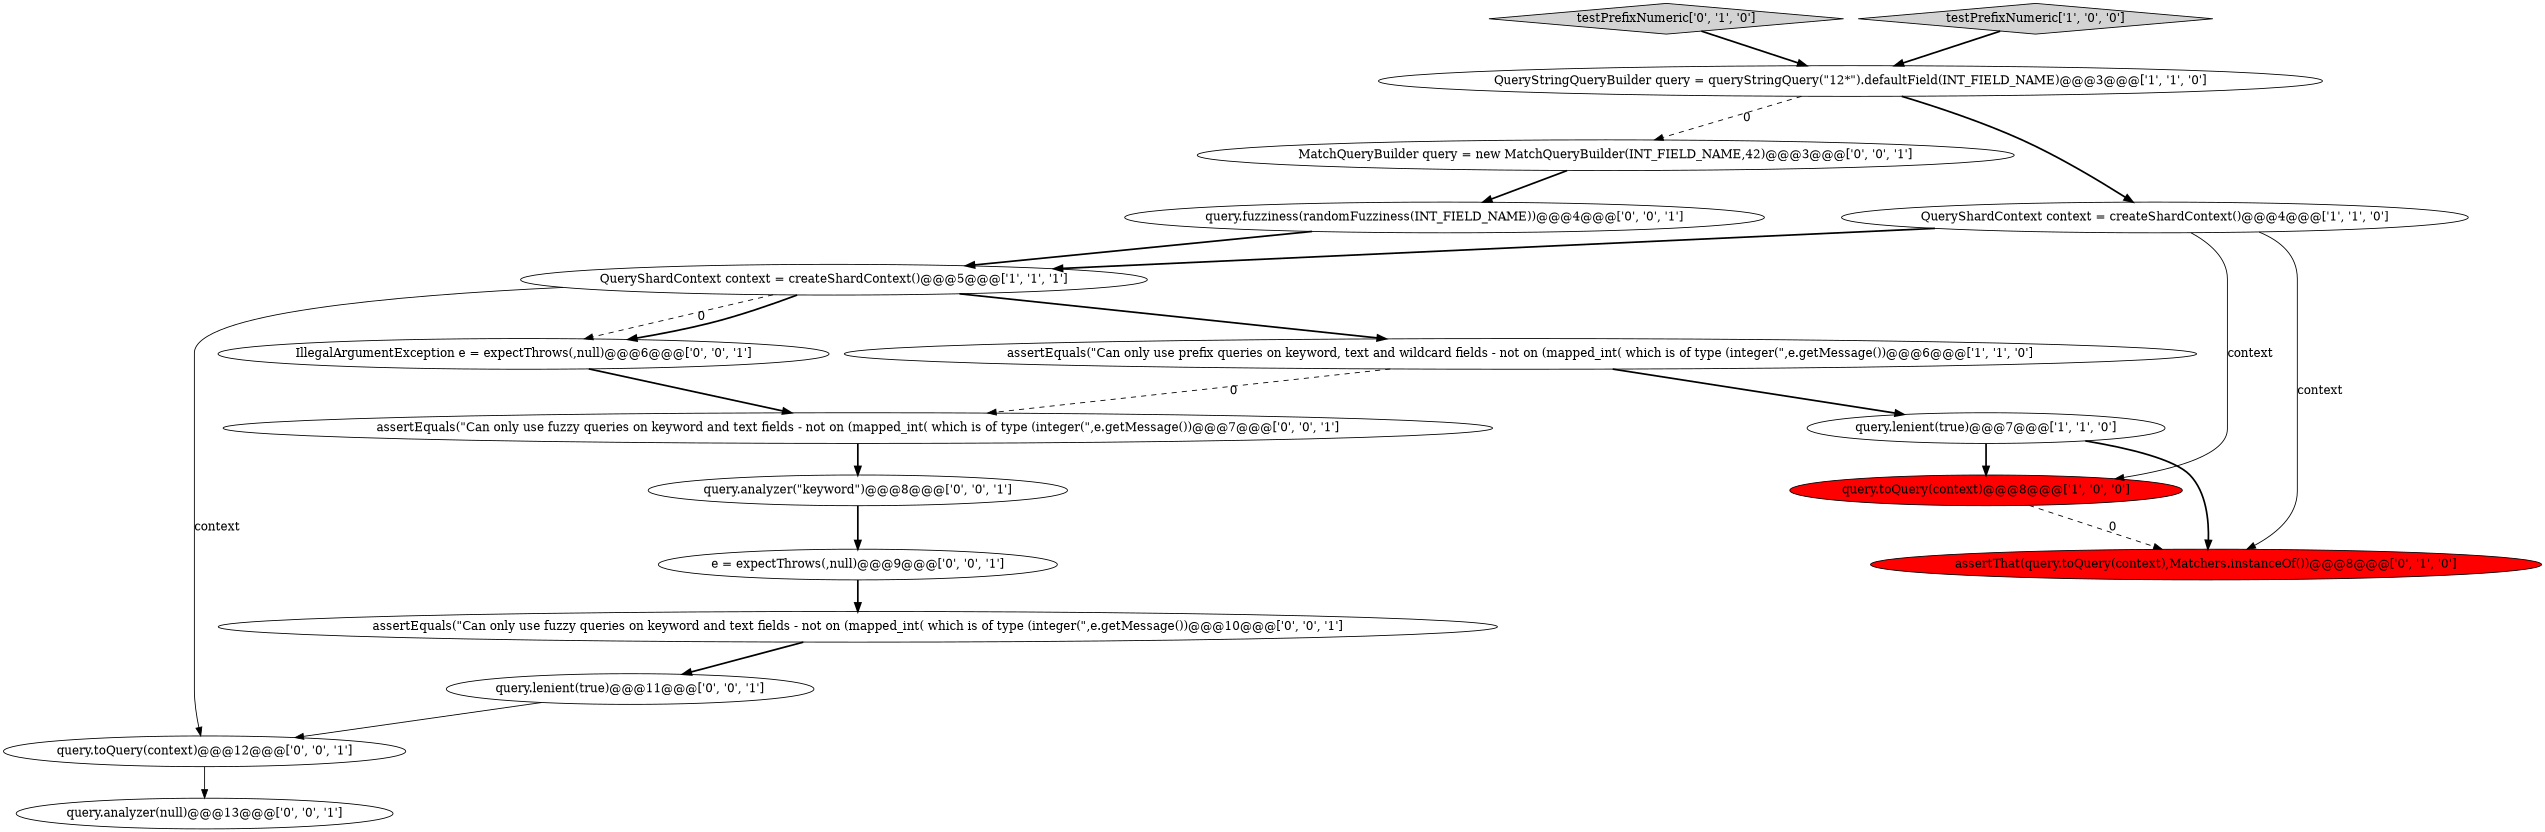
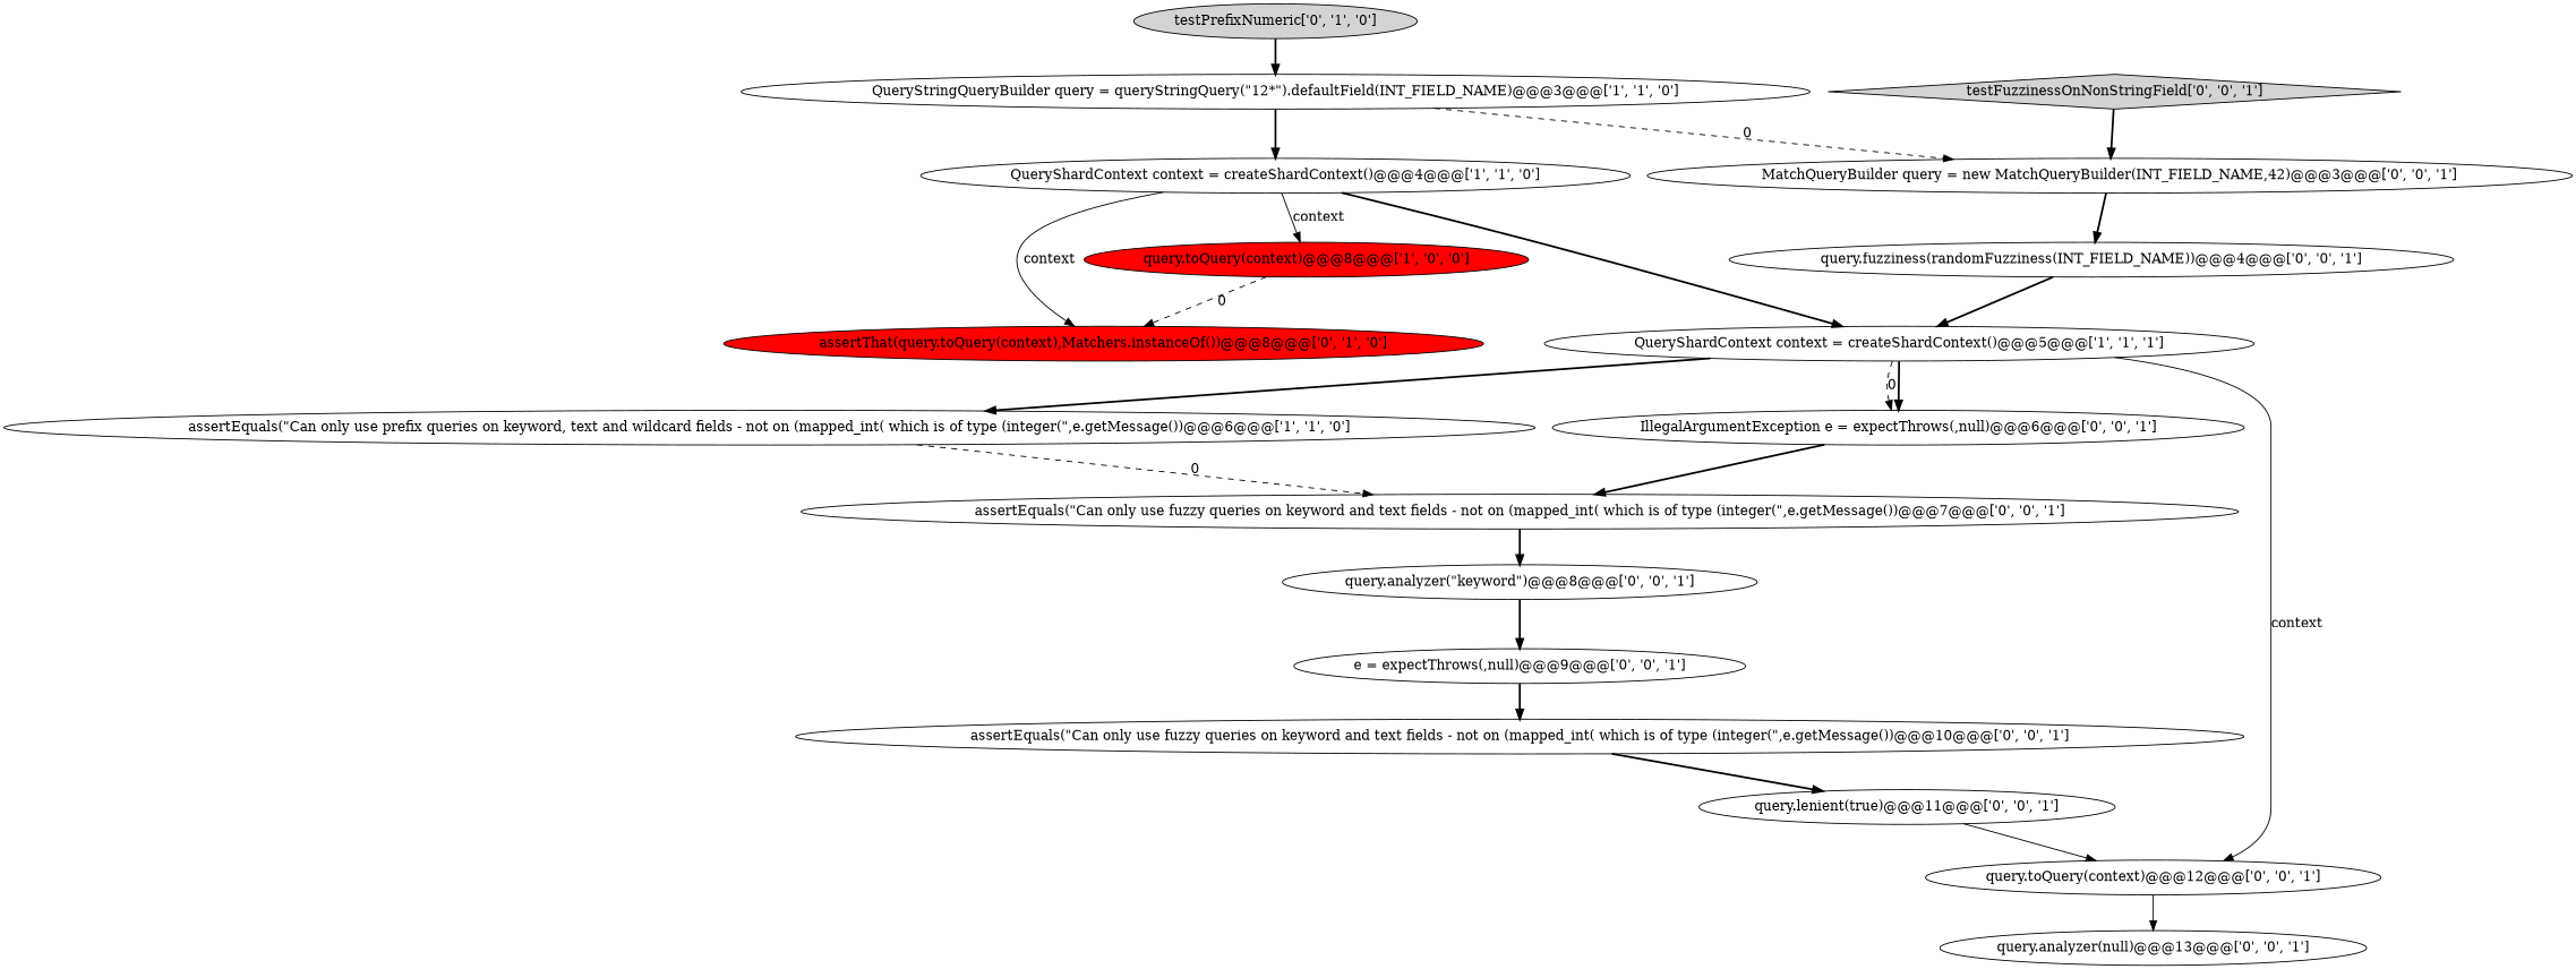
  digraph {
    node [fillcolor=white shape=ellipse style=filled]
    edge [style=bold]
-   n1 [fillcolor=lightgray label="testPrefixNumeric['0', '1', '0']" shape=diamond]
+   n1 [fillcolor=lightgray label="testPrefixNumeric['0', '1', '0']"]
    n2 [label="QueryStringQueryBuilder query = queryStringQuery(\"12*\").defaultField(INT_FIELD_NAME)@@@3@@@['1', '1', '0']"]
    n3 [label="MatchQueryBuilder query = new MatchQueryBuilder(INT_FIELD_NAME,42)@@@3@@@['0', '0', '1']"]
    n4 [label="QueryShardContext context = createShardContext()@@@4@@@['1', '1', '0']"]
    n5 [label="assertEquals(\"Can only use fuzzy queries on keyword and text fields - not on (mapped_int( which is of type (integer(\",e.getMessage())@@@7@@@['0', '0', '1']"]
    n6 [label="query.analyzer(\"keyword\")@@@8@@@['0', '0', '1']"]
    n7 [label="e = expectThrows(,null)@@@9@@@['0', '0', '1']"]
    n8 [label="assertEquals(\"Can only use prefix queries on keyword, text and wildcard fields - not on (mapped_int( which is of type (integer(\",e.getMessage())@@@6@@@['1', '1', '0']"]
-   n9 [label="query.lenient(true)@@@7@@@['1', '1', '0']"]
    n10 [fillcolor=red label="assertThat(query.toQuery(context),Matchers.instanceOf())@@@8@@@['0', '1', '0']"]
    n11 [fillcolor=red label="query.toQuery(context)@@@8@@@['1', '0', '0']"]
    n12 [label="QueryShardContext context = createShardContext()@@@5@@@['1', '1', '1']"]
    n13 [label="IllegalArgumentException e = expectThrows(,null)@@@6@@@['0', '0', '1']"]
    n14 [label="query.toQuery(context)@@@12@@@['0', '0', '1']"]
    n15 [label="query.analyzer(null)@@@13@@@['0', '0', '1']"]
    n16 [label="assertEquals(\"Can only use fuzzy queries on keyword and text fields - not on (mapped_int( which is of type (integer(\",e.getMessage())@@@10@@@['0', '0', '1']"]
    n17 [label="query.lenient(true)@@@11@@@['0', '0', '1']"]
    n18 [label="query.fuzziness(randomFuzziness(INT_FIELD_NAME))@@@4@@@['0', '0', '1']"]
-   n20 [fillcolor=lightgray label="testPrefixNumeric['1', '0', '0']" shape=diamond]
+   n19 [fillcolor=lightgray label="testFuzzinessOnNonStringField['0', '0', '1']" shape=diamond]
    n1 -> n2
    n2 -> n3 [label=0 style=dashed]
    n2 -> n4
    n3 -> n18
    n4 -> n10 [label=context style=solid]
    n4 -> n11 [label=context style=solid]
    n4 -> n12
    n5 -> n6
    n6 -> n7
    n7 -> n16
    n8 -> n5 [label=0 style=dashed]
-   n8 -> n9
-   n9 -> n10
-   n9 -> n11
    n11 -> n10 [label=0 style=dashed]
    n12 -> n8
    n12 -> n13 [label=0 style=dashed]
    n12 -> n13
    n12 -> n14 [label=context style=solid]
    n13 -> n5
    n14 -> n15 [style=solid]
    n16 -> n17
    n17 -> n14 [style=solid]
    n18 -> n12
-   n20 -> n2
+   n19 -> n3
  }
